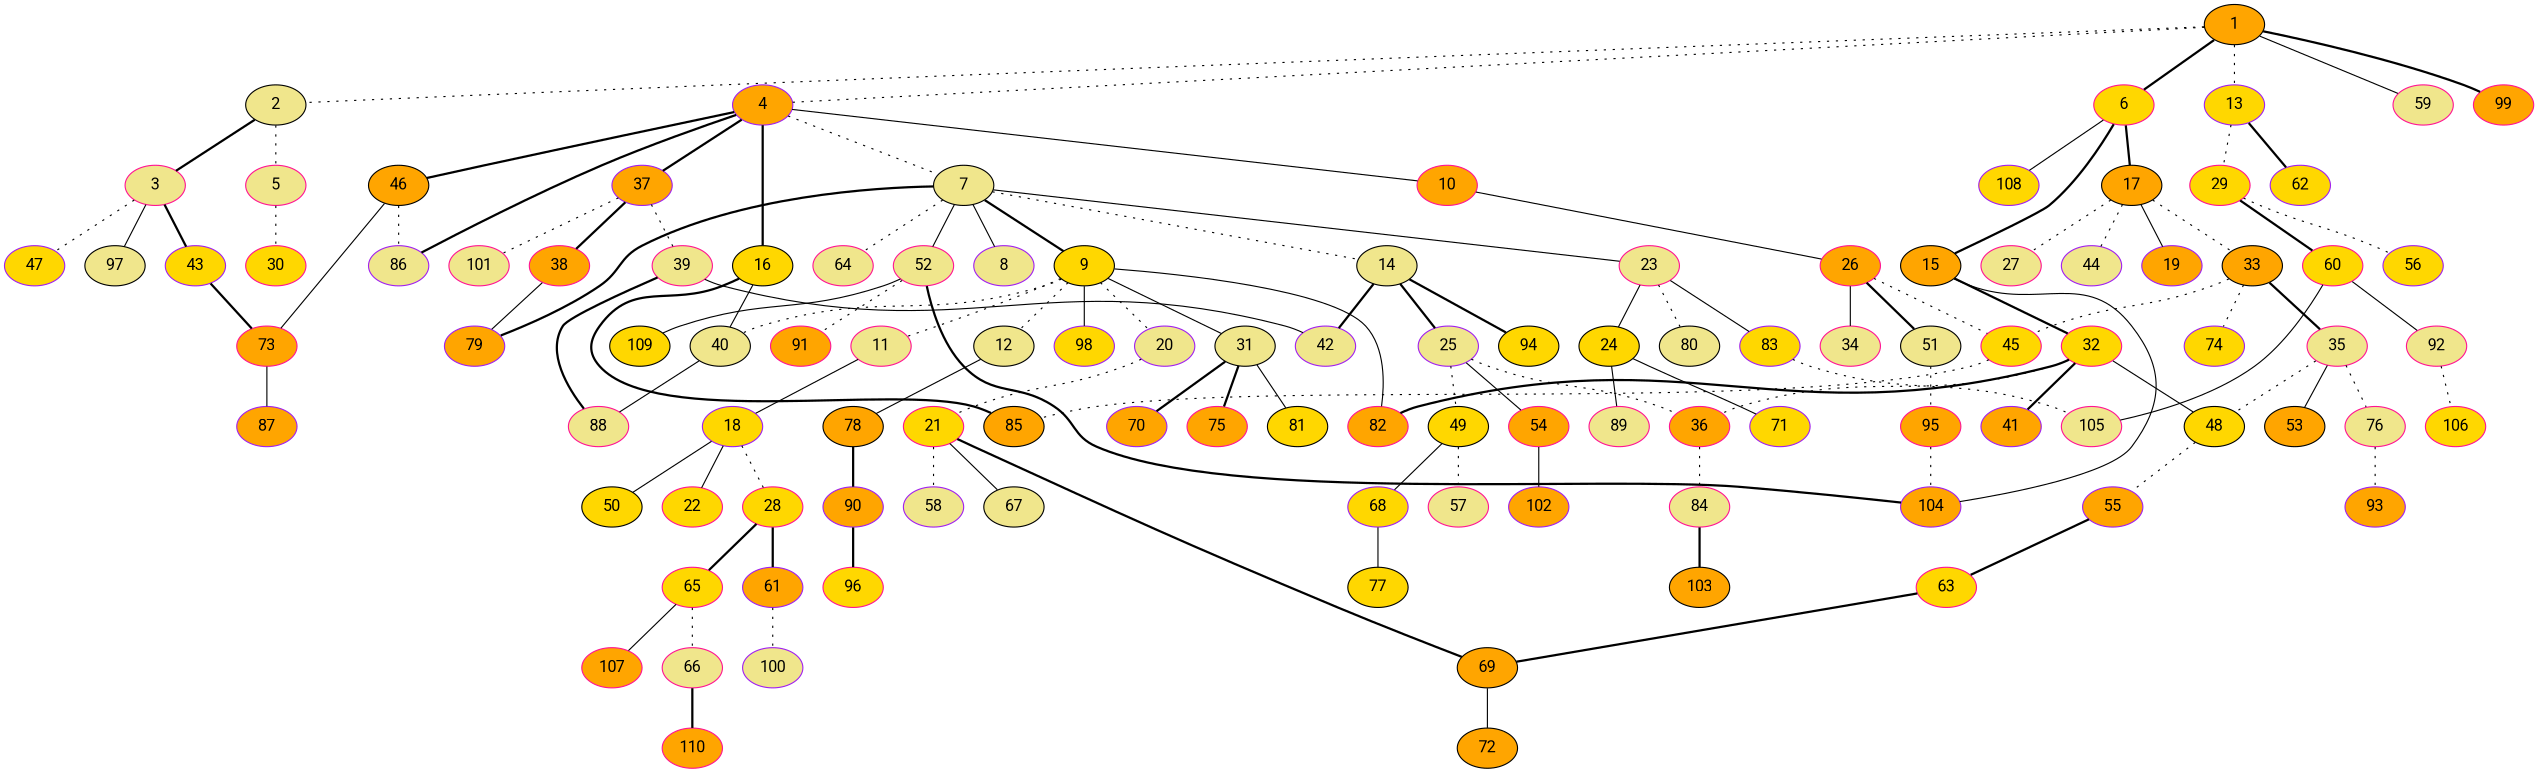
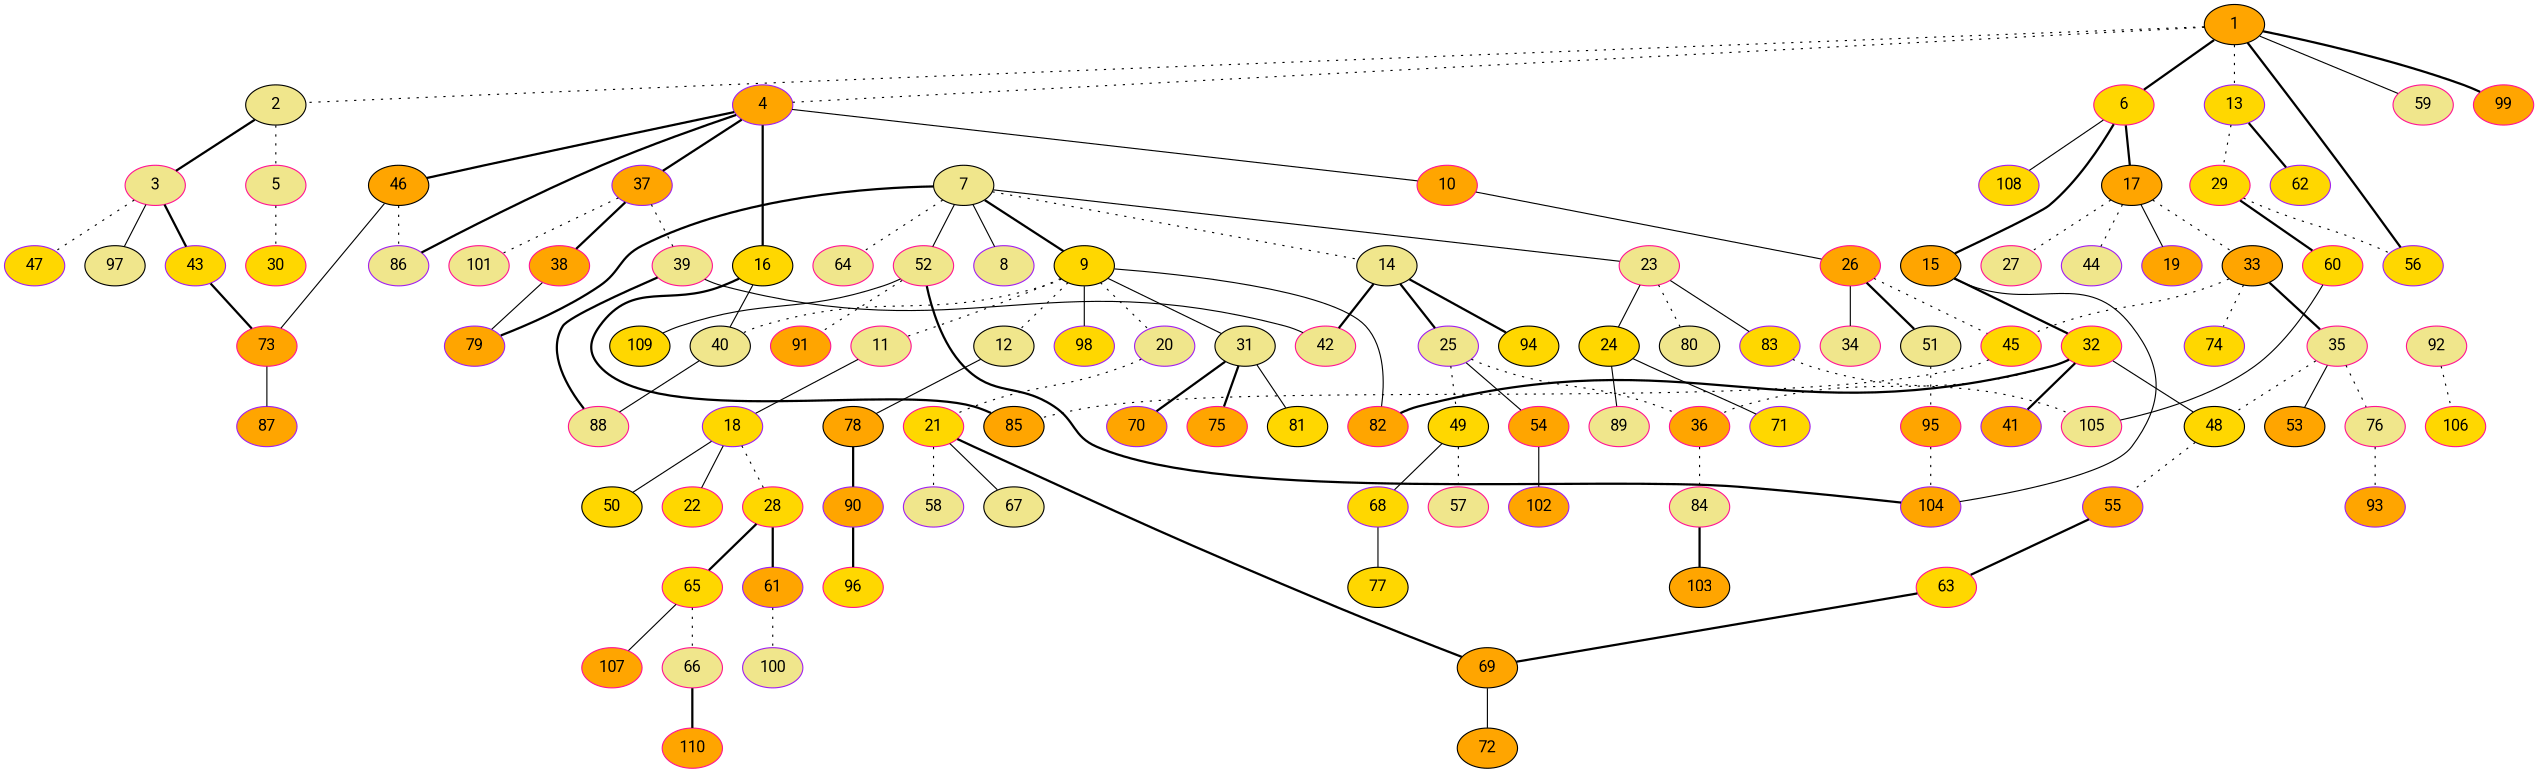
  graph {
    fontname=Roboto
    node [color=deeppink fillcolor=khaki fontname=Roboto style=filled]
    edge [fontname=Roboto style=dotted]
    1 [color=black fillcolor=orange]
    2 [color=black]
    4 [color=purple fillcolor=orange]
    6 [fillcolor=gold]
    13 [color=purple fillcolor=gold]
    56 [color=purple fillcolor=gold]
    59
    99 [fillcolor=orange]
    3
    5
    7 [color=black]
    10 [fillcolor=orange]
    16 [color=black fillcolor=gold]
    37 [color=purple fillcolor=orange]
    46 [color=black fillcolor=orange]
    86 [color=purple]
    15 [color=black fillcolor=orange]
    17 [color=black fillcolor=orange]
    108 [color=purple fillcolor=gold]
    29 [fillcolor=gold]
    62 [color=purple fillcolor=gold]
    43 [color=purple fillcolor=gold]
    47 [color=purple fillcolor=gold]
    97 [color=black]
    30 [fillcolor=gold]
    73 [fillcolor=orange]
    8 [color=purple]
    9 [color=black fillcolor=gold]
    14 [color=black]
    23
    52
    64
    79 [color=purple fillcolor=orange]
    26 [fillcolor=orange]
    40 [color=black]
    85 [color=black fillcolor=orange]
    38 [fillcolor=orange]
    39
    101
    32 [fillcolor=gold]
    104 [color=purple fillcolor=orange]
    19 [color=purple fillcolor=orange]
    27
    33 [color=black fillcolor=orange]
    44 [color=purple]
    11
    12 [color=black]
    20 [color=purple]
    31 [color=black]
    82 [fillcolor=orange]
    98 [color=purple fillcolor=gold]
    25 [color=purple]
-   42 [color=purple]
+   42
    94 [color=black fillcolor=gold]
    24 [color=black fillcolor=gold]
    80 [color=black]
    83 [color=purple fillcolor=gold]
    91 [fillcolor=orange]
    109 [color=black fillcolor=gold]
    18 [color=purple fillcolor=gold]
    78 [color=black fillcolor=orange]
    21 [fillcolor=gold]
    70 [color=purple fillcolor=orange]
    75 [fillcolor=orange]
    81 [color=black fillcolor=gold]
    88
    34
    45 [fillcolor=gold]
    51 [color=black]
    22 [fillcolor=gold]
    28 [fillcolor=gold]
    50 [color=black fillcolor=gold]
    90 [color=purple fillcolor=orange]
    60 [fillcolor=gold]
    36 [fillcolor=orange]
    49 [color=black fillcolor=gold]
    54 [fillcolor=orange]
    41 [color=purple fillcolor=orange]
    48 [color=black fillcolor=gold]
    35
    74 [color=purple fillcolor=gold]
    61 [color=purple fillcolor=orange]
    65 [fillcolor=gold]
    58 [color=purple]
    67 [color=black]
    69 [color=black fillcolor=orange]
    72 [color=black fillcolor=orange]
    71 [color=purple fillcolor=gold]
    89
    105
    84
    57
    68 [color=purple fillcolor=gold]
    102 [color=purple fillcolor=orange]
    95 [fillcolor=orange]
    100 [color=purple]
    66
    107 [fillcolor=orange]
    92
    55 [color=purple fillcolor=orange]
    53 [color=black fillcolor=orange]
    76
    93 [color=purple fillcolor=orange]
    103 [color=black fillcolor=orange]
    87 [color=purple fillcolor=orange]
    63 [fillcolor=gold]
    77 [color=black fillcolor=gold]
    106 [fillcolor=gold]
    110 [fillcolor=orange]
    96 [fillcolor=gold]
    1 -- 2
    1 -- 4
    1 -- 6 [style=bold]
    1 -- 13
+   1 -- 56 [style=bold]
    1 -- 59 [style=solid]
    1 -- 99 [style=bold]
    2 -- 3 [style=bold]
    2 -- 5
-   4 -- 7
    4 -- 10 [style=solid]
    4 -- 16 [style=bold]
    4 -- 37 [style=bold]
    4 -- 46 [style=bold]
    4 -- 86 [style=bold]
    6 -- 15 [style=bold]
    6 -- 17 [style=bold]
    6 -- 108 [style=solid]
    13 -- 29
    13 -- 62 [style=bold]
    3 -- 43 [style=bold]
    3 -- 47
    3 -- 97 [style=solid]
    5 -- 30
    7 -- 8 [style=solid]
    7 -- 9 [style=bold]
    7 -- 14
    7 -- 23 [style=solid]
    7 -- 52 [style=solid]
    7 -- 64
    7 -- 79 [style=bold]
    10 -- 26 [style=solid]
    16 -- 40 [style=solid]
    16 -- 85 [style=bold]
    37 -- 38 [style=bold]
    37 -- 39
    37 -- 101
    46 -- 86
    46 -- 73 [style=solid]
    15 -- 32 [style=bold]
    15 -- 104 [style=solid]
    17 -- 19 [style=solid]
    17 -- 27
    17 -- 33
    17 -- 44
    29 -- 56
    29 -- 60 [style=bold]
    43 -- 73 [style=bold]
    73 -- 87 [style=solid]
    9 -- 40
    9 -- 11
    9 -- 12
    9 -- 20
    9 -- 31 [style=solid]
    9 -- 82 [style=solid]
    9 -- 98 [style=solid]
    14 -- 25 [style=bold]
    14 -- 42 [style=bold]
    14 -- 94 [style=bold]
    23 -- 24 [style=solid]
    23 -- 80
    23 -- 83 [style=solid]
    52 -- 104 [style=bold]
    52 -- 91
    52 -- 109 [style=solid]
    26 -- 34 [style=solid]
    26 -- 45
    26 -- 51 [style=bold]
    40 -- 88 [style=solid]
    38 -- 79 [style=solid]
    39 -- 42 [style=solid]
    39 -- 88 [style=bold]
    32 -- 82 [style=bold]
    32 -- 36
    32 -- 41 [style=bold]
    32 -- 48 [style=solid]
    33 -- 45
    33 -- 35 [style=bold]
    33 -- 74
    11 -- 18 [style=solid]
    12 -- 78 [style=solid]
    20 -- 21
    31 -- 70 [style=bold]
    31 -- 75 [style=bold]
    31 -- 81 [style=solid]
    25 -- 36
    25 -- 49
    25 -- 54 [style=solid]
    24 -- 71 [style=solid]
    24 -- 89 [style=solid]
    83 -- 105
    18 -- 22 [style=solid]
    18 -- 28
    18 -- 50 [style=solid]
    78 -- 90 [style=bold]
    21 -- 58
    21 -- 67 [style=solid]
    21 -- 69 [style=bold]
    45 -- 85
    51 -- 95
    28 -- 61 [style=bold]
    28 -- 65 [style=bold]
    90 -- 96 [style=bold]
    60 -- 105 [style=solid]
-   60 -- 92 [style=solid]
    36 -- 84
    49 -- 57
    49 -- 68 [style=solid]
    54 -- 102 [style=solid]
    48 -- 55
    35 -- 48
    35 -- 53 [style=solid]
    35 -- 76
    61 -- 100
    65 -- 66
    65 -- 107 [style=solid]
    69 -- 72 [style=solid]
    84 -- 103 [style=bold]
    68 -- 77 [style=solid]
    95 -- 104
    66 -- 110 [style=bold]
    92 -- 106
    55 -- 63 [style=bold]
    76 -- 93
    63 -- 69 [style=bold]
  }
